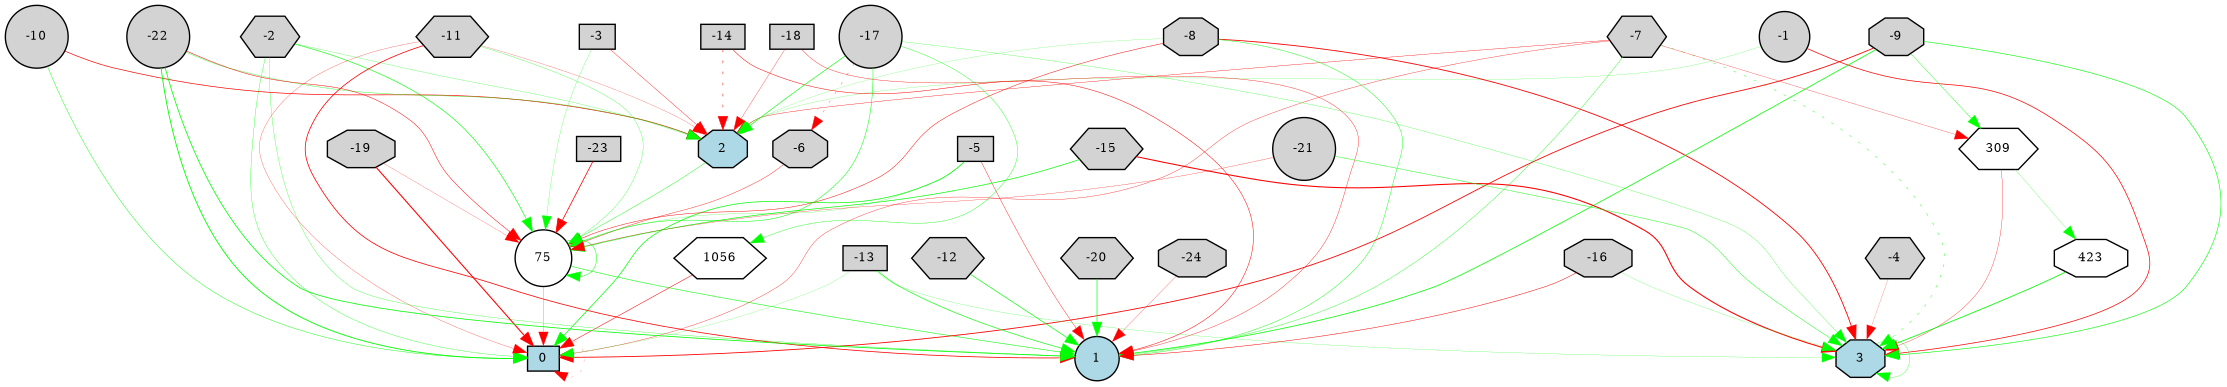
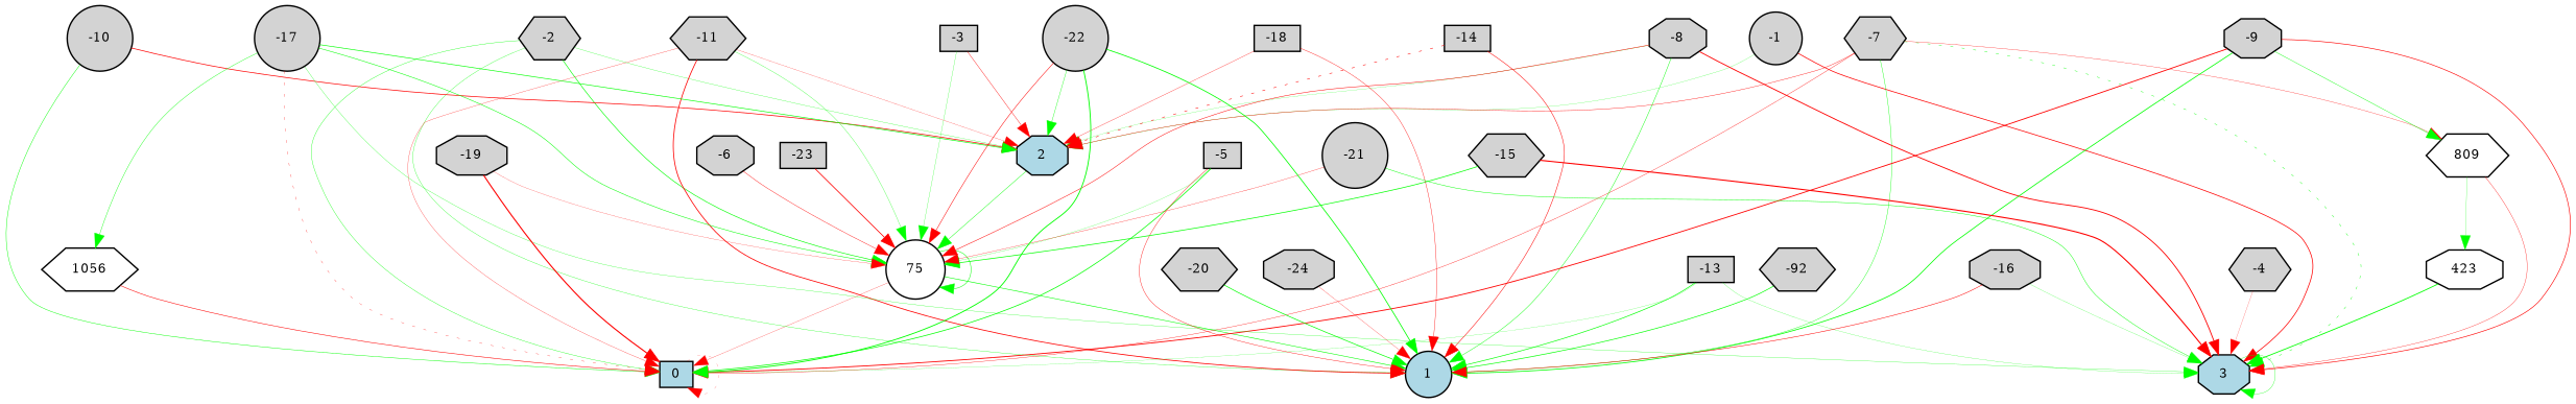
  digraph {
    fontname="DejaVu Serif"
    node [fillcolor=lightgray fontname="DejaVu Serif" fontsize=9 shape=octagon style=filled]
    edge [color=green fontname="DejaVu Serif" style=solid]
    -1 [height=0.2 shape=circle width=0.2]
    2 [fillcolor=lightblue height=0.2 width=0.2]
    3 [fillcolor=lightblue height=0.2 width=0.2]
    75 [fillcolor=white height=0.2 shape=circle width=0.2]
    -2 [height=0.2 shape=hexagon width=0.2]
    0 [fillcolor=lightblue height=0.2 shape=box width=0.2]
    1 [fillcolor=lightblue height=0.2 shape=circle width=0.2]
    -3 [height=0.2 shape=box width=0.2]
    -4 [height=0.2 shape=hexagon width=0.2]
    -5 [height=0.2 shape=box width=0.2]
    -6 [height=0.2 width=0.2]
    -7 [height=0.2 shape=hexagon width=0.2]
-   309 [fillcolor=white height=0.2 shape=hexagon width=0.2]
+   309 [fillcolor=white height=0.2 shape=hexagon width=0.2 label=809]
    423 [fillcolor=white height=0.2 width=0.2]
    -8 [height=0.2 width=0.2]
    -9 [height=0.2 width=0.2]
    -10 [height=0.2 shape=circle width=0.2]
    -11 [height=0.2 shape=hexagon width=0.2]
-   -12 [height=0.2 shape=hexagon width=0.2]
+   -12 [height=0.2 shape=hexagon width=0.2 label=-92]
    -13 [height=0.2 shape=box width=0.2]
    -14 [height=0.2 shape=box width=0.2]
    -15 [height=0.2 shape=hexagon width=0.2]
    -16 [height=0.2 width=0.2]
    -17 [height=0.2 shape=circle width=0.2]
    n25 [fillcolor=white height=0.2 label=1056 shape=hexagon width=0.2]
    -18 [height=0.2 shape=box width=0.2]
    -19 [height=0.2 width=0.2]
    -20 [height=0.2 shape=hexagon width=0.2]
    -21 [height=0.2 shape=circle width=0.2]
    -22 [height=0.2 shape=circle width=0.2]
    -23 [height=0.2 shape=box width=0.2]
    -24 [height=0.2 width=0.2]
    -1 -> 2 [penwidth=0.14283689506604746]
    -1 -> 3 [color=red penwidth=0.5168637633706908]
    2 -> 75 [penwidth=0.3007834796142375]
    3 -> 3 [penwidth=0.22291135703163736]
    75 -> 75 [penwidth=0.3409272310118797]
    75 -> 0 [color=red penwidth=0.16535984471821552]
    75 -> 1 [penwidth=0.40005120427321295]
    -2 -> 2 [penwidth=0.1834653818362543]
    -2 -> 75 [penwidth=0.4380737222684906]
    -2 -> 0 [penwidth=0.2462226670567537]
    -2 -> 1 [penwidth=0.21596072439512853]
    0 -> 0 [color=red penwidth=0.11933659429282718 style=dotted]
    -3 -> 2 [color=red penwidth=0.2722934899688537]
    -3 -> 75 [penwidth=0.1701287851742097]
    -4 -> 3 [color=red penwidth=0.1347523761100375]
    -5 -> 75 [penwidth=0.15103125644925539]
    -5 -> 0 [penwidth=0.5165753625478541]
    -5 -> 1 [color=red penwidth=0.276640477604559]
    -6 -> 75 [color=red penwidth=0.27834511269888706]
    -7 -> 2 [color=red penwidth=0.26886437287693227]
    -7 -> 3 [penwidth=0.27489948731587077 style=dotted]
    -7 -> 0 [color=red penwidth=0.24390826279974195]
    -7 -> 1 [penwidth=0.268567136843741]
    -7 -> 309 [color=red penwidth=0.20244172674468547]
    309 -> 3 [color=red penwidth=0.23377292479934808]
    309 -> 423 [penwidth=0.16628494189593174]
    423 -> 3 [penwidth=0.5934957501869029]
    -8 -> 2 [penwidth=0.12973077244950706]
    -8 -> 3 [color=red penwidth=0.6260657600960716]
    -8 -> 75 [color=red penwidth=0.33921002290238367]
    -8 -> 1 [penwidth=0.3101723389685186]
-   -9 -> 3 [penwidth=0.4377472895539163]
+   -9 -> 3 [color=red penwidth=0.4377472895539163]
    -9 -> 0 [color=red penwidth=0.6097843715958542]
    -9 -> 1 [penwidth=0.5486371756355378]
    -9 -> 309 [penwidth=0.28198381925303095]
    -10 -> 2 [color=red penwidth=0.49291668239804387]
    -10 -> 0 [penwidth=0.31217286126435795]
    -11 -> 2 [color=red penwidth=0.14901328486146703]
    -11 -> 75 [penwidth=0.20209017900556386]
    -11 -> 0 [color=red penwidth=0.18402007060709186]
    -11 -> 1 [color=red penwidth=0.5576635384340382]
    -12 -> 1 [penwidth=0.4719510859364915]
    -13 -> 3 [penwidth=0.15209281185990198]
    -13 -> 0 [penwidth=0.1317560216334397]
    -13 -> 1 [penwidth=0.46105889867232475]
    -14 -> 2 [color=red penwidth=0.3714433865547391 style=dotted]
    -14 -> 1 [color=red penwidth=0.3597048424255047]
    -15 -> 3 [color=red penwidth=0.7733458294152268]
    -15 -> 75 [penwidth=0.500564162911712]
    -16 -> 3 [penwidth=0.14810788768462924]
    -16 -> 1 [color=red penwidth=0.35828300981883054]
    -17 -> 2 [penwidth=0.44121391558492884]
    -17 -> 3 [penwidth=0.19407395828158147]
    -17 -> 75 [penwidth=0.36454953863368744]
-   -17 -> -6 [color=red penwidth=0.19762056616111698 style=dotted]
+   -17 -> 0 [color=red penwidth=0.19762056616111698 style=dotted]
    -17 -> n25 [penwidth=0.2760069719442676]
    n25 -> 0 [color=red penwidth=0.37018870268580284]
    -18 -> 2 [color=red penwidth=0.21437709227218854]
    -18 -> 1 [color=red penwidth=0.2656986115961879]
    -19 -> 75 [color=red penwidth=0.1518168853561489]
    -19 -> 0 [color=red penwidth=0.7755819383353965]
    -20 -> 1 [penwidth=0.4833735153889974]
    -21 -> 3 [penwidth=0.3166889795299235]
    -21 -> 75 [color=red penwidth=0.19728157769696542]
    -22 -> 2 [penwidth=0.2595555086272985]
    -22 -> 75 [color=red penwidth=0.3544529663808107]
    -22 -> 0 [penwidth=0.6244763747941446]
    -22 -> 1 [penwidth=0.5585481131057024]
    -23 -> 75 [color=red penwidth=0.5526389576267849]
    -24 -> 1 [color=red penwidth=0.1718636033772768]
  }
